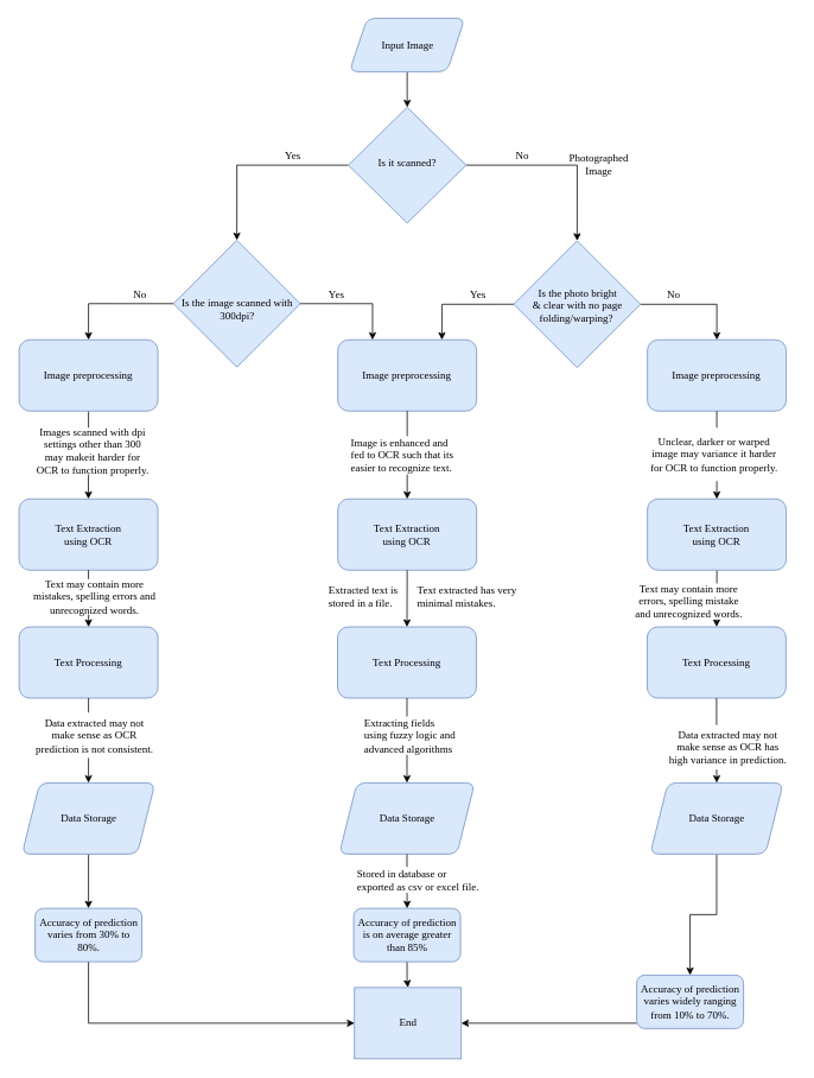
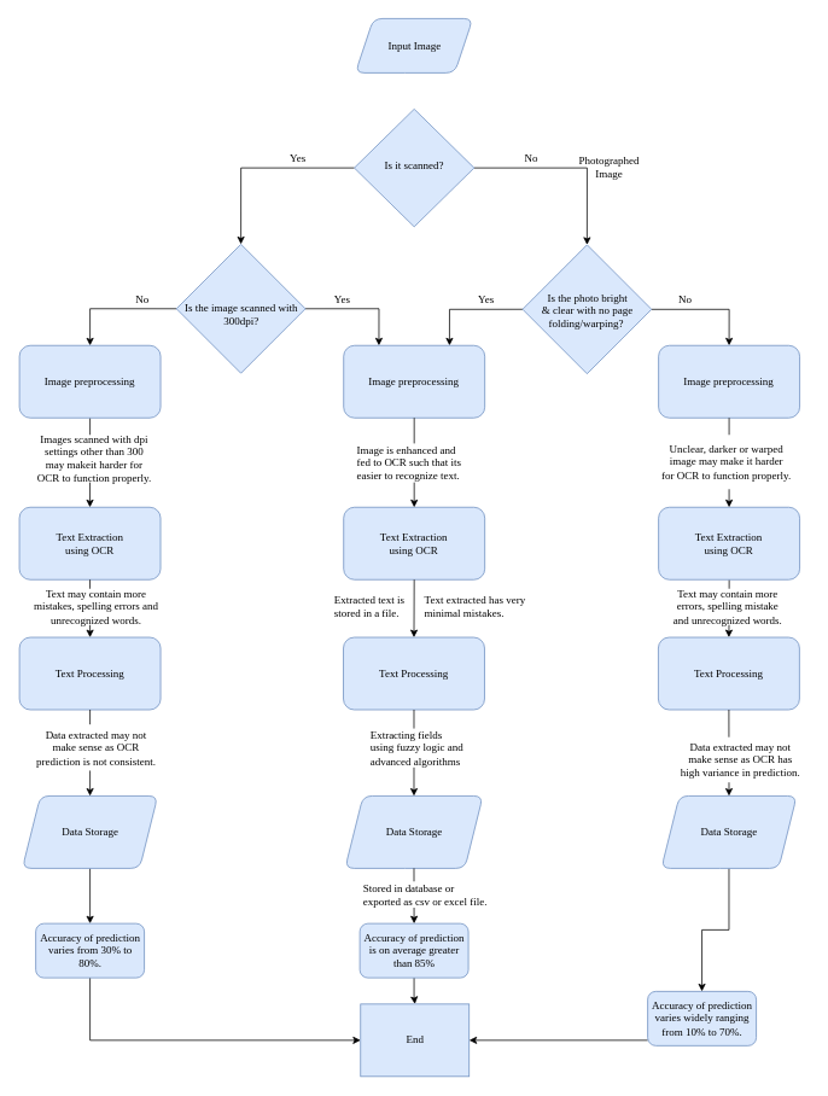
  <mxCell id="0" />
  <mxCell id="1" parent="0" />
  <mxCell id="2" style="edgeStyle=orthogonalEdgeStyle;rounded=0;orthogonalLoop=1;jettySize=auto;html=1;exitX=0;exitY=0.5;exitDx=0;exitDy=0;entryX=0.75;entryY=0;entryDx=0;entryDy=0;fontFamily=Times New Roman;" parent="1" source="4" target="14" edge="1"><mxGeometry relative="1" as="geometry" /></mxCell>
  <mxCell id="3" style="edgeStyle=orthogonalEdgeStyle;rounded=0;orthogonalLoop=1;jettySize=auto;html=1;entryX=0.5;entryY=0;entryDx=0;entryDy=0;fontFamily=Times New Roman;" parent="1" source="4" target="31" edge="1"><mxGeometry relative="1" as="geometry"><mxPoint x="807" y="360" as="targetPoint" /></mxGeometry></mxCell>
  <mxCell id="4" value="Is the photo bright&lt;div&gt;&amp;amp; clear with no page folding/warping?&amp;nbsp; &lt;br&gt;&lt;/div&gt;" style="rhombus;whiteSpace=wrap;shadow=0;fontFamily=Times New Roman;fontSize=12;align=center;strokeWidth=1;spacing=6;spacingTop=4;verticalAlign=middle;textDirection=ltr;html=1;horizontal=1;fillColor=#dae8fc;strokeColor=#6c8ebf;labelPosition=center;verticalLabelPosition=middle;spacingLeft=1;" parent="1" vertex="1"><mxGeometry x="577" y="270" width="142.5" height="142.5" as="geometry" /></mxCell>
  <mxCell id="5" style="edgeStyle=orthogonalEdgeStyle;rounded=0;orthogonalLoop=1;jettySize=auto;html=1;entryX=0.5;entryY=0;entryDx=0;entryDy=0;fontFamily=Times New Roman;" parent="1" source="7" target="10" edge="1"><mxGeometry relative="1" as="geometry" /></mxCell>
  <mxCell id="6" style="edgeStyle=orthogonalEdgeStyle;rounded=0;orthogonalLoop=1;jettySize=auto;html=1;exitX=1;exitY=0.5;exitDx=0;exitDy=0;entryX=0.5;entryY=0;entryDx=0;entryDy=0;fontFamily=Times New Roman;" parent="1" source="7" target="4" edge="1"><mxGeometry relative="1" as="geometry" /></mxCell>
  <mxCell id="7" value="&lt;br&gt;&lt;br&gt;&lt;p class=&quot;MsoNormal&quot; style=&quot;text-align: center&quot; align=&quot;center&quot;&gt;&lt;span lang=&quot;EN-IN&quot;&gt;Is it scanned?&lt;/span&gt;&lt;/p&gt;&lt;br&gt;&lt;br&gt;" style="rhombus;whiteSpace=wrap;html=1;shadow=0;fontFamily=Times New Roman;fontSize=12;align=center;strokeWidth=1;spacing=6;spacingTop=-4;fillColor=#dae8fc;strokeColor=#6c8ebf;" parent="1" vertex="1"><mxGeometry x="391" y="120" width="132.5" height="130" as="geometry" /></mxCell>
  <mxCell id="8" style="edgeStyle=orthogonalEdgeStyle;rounded=0;orthogonalLoop=1;jettySize=auto;html=1;exitX=1;exitY=0.5;exitDx=0;exitDy=0;entryX=0.25;entryY=0;entryDx=0;entryDy=0;fontFamily=Times New Roman;" parent="1" source="10" target="14" edge="1"><mxGeometry relative="1" as="geometry" /></mxCell>
  <mxCell id="9" style="edgeStyle=orthogonalEdgeStyle;rounded=0;orthogonalLoop=1;jettySize=auto;html=1;exitX=0;exitY=0.5;exitDx=0;exitDy=0;entryX=0.5;entryY=0;entryDx=0;entryDy=0;fontFamily=Times New Roman;" parent="1" source="10" target="43" edge="1"><mxGeometry relative="1" as="geometry"><mxPoint x="95" y="360" as="targetPoint" /></mxGeometry></mxCell>
  <mxCell id="10" value="&lt;div&gt;&lt;span&gt;&lt;br&gt;&lt;/span&gt;&lt;/div&gt;&lt;div&gt;&lt;span&gt;Is the image scanned&lt;/span&gt;&lt;span&gt; with 300dpi? &lt;/span&gt;&lt;/div&gt;" style="rhombus;whiteSpace=wrap;shadow=0;fontFamily=Times New Roman;fontSize=12;align=center;strokeWidth=1;spacing=6;spacingTop=-1;verticalAlign=middle;textDirection=ltr;html=1;horizontal=1;fillColor=#dae8fc;strokeColor=#6c8ebf;labelPosition=center;verticalLabelPosition=middle;" parent="1" vertex="1"><mxGeometry x="194.5" y="269.38" width="142.5" height="142.5" as="geometry" /></mxCell>
  <mxCell id="11" value="Photographed Image" style="text;html=1;strokeColor=none;fillColor=none;align=center;verticalAlign=middle;whiteSpace=wrap;rounded=0;rotation=0;fontFamily=Times New Roman;" parent="1" vertex="1"><mxGeometry x="653" y="174" width="40" height="20" as="geometry" /></mxCell>
  <mxCell id="12" value="No" style="text;html=1;strokeColor=none;fillColor=none;align=center;verticalAlign=middle;whiteSpace=wrap;rounded=0;fontFamily=Times New Roman;" parent="1" vertex="1"><mxGeometry x="567" y="165" width="40" height="20" as="geometry" /></mxCell>
  <mxCell id="13" value="Yes" style="text;html=1;strokeColor=none;fillColor=none;align=center;verticalAlign=middle;whiteSpace=wrap;rounded=0;fontFamily=Times New Roman;" parent="1" vertex="1"><mxGeometry x="309" y="165" width="40" height="20" as="geometry" /></mxCell>
  <mxCell id="14" value="&lt;div&gt;Image preprocessing&lt;/div&gt;" style="rounded=1;whiteSpace=wrap;html=1;align=center;fillColor=#dae8fc;strokeColor=#6c8ebf;fontFamily=Times New Roman;" parent="1" vertex="1"><mxGeometry x="379.25" y="381.25" width="156" height="80" as="geometry" /></mxCell>
  <mxCell id="15" value="&lt;div&gt;Text Extraction &lt;br&gt;&lt;/div&gt;&lt;div&gt;using OCR&lt;/div&gt;" style="rounded=1;whiteSpace=wrap;html=1;align=center;fillColor=#dae8fc;strokeColor=#6c8ebf;spacing=0;fontFamily=Times New Roman;" parent="1" vertex="1"><mxGeometry x="379.25" y="560" width="156" height="80" as="geometry" /></mxCell>
  <mxCell id="16" value="Text Processing" style="rounded=1;whiteSpace=wrap;html=1;align=center;fillColor=#dae8fc;strokeColor=#6c8ebf;fontFamily=Times New Roman;" parent="1" vertex="1"><mxGeometry x="379" y="703.75" width="156" height="80" as="geometry" /></mxCell>
- <mxCell id="17" style="edgeStyle=orthogonalEdgeStyle;rounded=0;orthogonalLoop=1;jettySize=auto;html=1;fontFamily=Times New Roman;" parent="1" source="18" target="7" edge="1"><mxGeometry relative="1" as="geometry" /></mxCell>
  <mxCell id="18" value="&#10;Input Image&#10;&#10;" style="shape=parallelogram;perimeter=parallelogramPerimeter;whiteSpace=wrap;html=1;fixedSize=1;rounded=1;strokeColor=#6c8ebf;fillColor=#dae8fc;labelPosition=center;verticalLabelPosition=middle;align=center;verticalAlign=middle;strokeWidth=1;spacingLeft=2;spacingTop=13;fontFamily=Times New Roman;" parent="1" vertex="1"><mxGeometry x="392.26" width="129.75" height="60" as="geometry" y="20" /></mxCell>
  <mxCell id="19" value="Yes" style="text;html=1;strokeColor=none;fillColor=none;align=center;verticalAlign=middle;whiteSpace=wrap;rounded=0;fontFamily=Times New Roman;" parent="1" vertex="1"><mxGeometry x="358" y="321" width="40" height="20" as="geometry" /></mxCell>
  <mxCell id="20" value="Yes" style="text;html=1;strokeColor=none;fillColor=none;align=center;verticalAlign=middle;whiteSpace=wrap;rounded=0;fontFamily=Times New Roman;" parent="1" vertex="1"><mxGeometry x="517" y="321" width="40" height="20" as="geometry" /></mxCell>
  <mxCell id="21" value="No" style="text;html=1;strokeColor=none;fillColor=none;align=center;verticalAlign=middle;whiteSpace=wrap;rounded=0;fontFamily=Times New Roman;" parent="1" vertex="1"><mxGeometry x="737" y="321" width="40" height="20" as="geometry" /></mxCell>
  <mxCell id="22" value="No" style="text;html=1;strokeColor=none;fillColor=none;align=center;verticalAlign=middle;whiteSpace=wrap;rounded=0;fontFamily=Times New Roman;" parent="1" vertex="1"><mxGeometry x="137" y="321" width="40" height="20" as="geometry" /></mxCell>
  <mxCell id="23" value="" style="endArrow=classic;html=1;exitX=0.5;exitY=1;exitDx=0;exitDy=0;entryX=0.5;entryY=0;entryDx=0;entryDy=0;fontFamily=Times New Roman;" parent="1" source="14" target="15" edge="1"><mxGeometry relative="1" as="geometry"><mxPoint x="435.25" y="510" as="sourcePoint" /><mxPoint x="535.25" y="510" as="targetPoint" /><Array as="points" /></mxGeometry></mxCell>
  <mxCell id="24" value="&lt;div style=&quot;font-size: 12px&quot;&gt;Image is enhanced and &lt;br&gt;&lt;/div&gt;&lt;div style=&quot;font-size: 12px&quot;&gt;fed to OCR such that its &lt;br&gt;&lt;/div&gt;&lt;div style=&quot;font-size: 12px&quot;&gt;easier to recognize text.&lt;br style=&quot;font-size: 12px&quot;&gt;&lt;/div&gt;" style="edgeLabel;resizable=0;html=1;align=left;verticalAlign=middle;fontSize=12;fontFamily=Times New Roman;" parent="23" connectable="0" vertex="1"><mxGeometry relative="1" as="geometry"><mxPoint x="-64.99" y="-0.25" as="offset" /></mxGeometry></mxCell>
  <mxCell id="25" value="" style="endArrow=classic;html=1;exitX=0.5;exitY=1;exitDx=0;exitDy=0;entryX=0.5;entryY=0;entryDx=0;entryDy=0;fontFamily=Times New Roman;" parent="1" source="15" target="16" edge="1"><mxGeometry relative="1" as="geometry"><mxPoint x="597" y="690" as="sourcePoint" /><mxPoint x="597" y="807.5" as="targetPoint" /><Array as="points" /></mxGeometry></mxCell>
  <mxCell id="26" value="&lt;div&gt;Extracted text is &lt;br&gt;&lt;/div&gt;&lt;div&gt;stored in a file.&lt;/div&gt;" style="edgeLabel;resizable=0;html=1;align=left;verticalAlign=middle;fontSize=12;fontFamily=Times New Roman;" parent="25" connectable="0" vertex="1"><mxGeometry relative="1" as="geometry"><mxPoint x="-90.12" y="-2" as="offset" /></mxGeometry></mxCell>
  <mxCell id="27" value="Data Storage" style="shape=parallelogram;perimeter=parallelogramPerimeter;whiteSpace=wrap;html=1;fixedSize=1;rounded=1;strokeColor=#6c8ebf;fillColor=#dae8fc;spacingTop=-1;spacingLeft=1;fontFamily=Times New Roman;" parent="1" vertex="1"><mxGeometry x="380.83" y="879" width="152.33" height="80" as="geometry" /></mxCell>
  <mxCell id="28" value="" style="endArrow=classic;html=1;exitX=0.5;exitY=1;exitDx=0;exitDy=0;entryX=0.5;entryY=0;entryDx=0;entryDy=0;fontFamily=Times New Roman;" parent="1" source="16" target="27" edge="1"><mxGeometry relative="1" as="geometry"><mxPoint x="467.25" y="860" as="sourcePoint" /><mxPoint x="467.14" y="981.25" as="targetPoint" /><Array as="points" /></mxGeometry></mxCell>
  <mxCell id="29" value="&lt;div&gt;Extracting fields &lt;br&gt;&lt;/div&gt;&lt;div&gt;using fuzzy logic and &lt;br&gt;&lt;/div&gt;advanced algorithms" style="edgeLabel;resizable=0;html=1;align=left;verticalAlign=middle;fontSize=12;fontFamily=Times New Roman;" parent="28" connectable="0" vertex="1"><mxGeometry relative="1" as="geometry"><mxPoint x="-50.0" y="-6.25" as="offset" /></mxGeometry></mxCell>
  <mxCell id="30" value="End" style="whiteSpace=wrap;html=1;strokeColor=#6c8ebf;fillColor=#dae8fc;spacingTop=-1;spacingLeft=1;fontFamily=Times New Roman;rounded=0;" parent="1" vertex="1"><mxGeometry x="398" y="1109" width="120" height="80" as="geometry" /></mxCell>
  <mxCell id="31" value="&lt;div&gt;Image preprocessing&lt;/div&gt;" style="rounded=1;whiteSpace=wrap;html=1;align=center;fillColor=#dae8fc;strokeColor=#6c8ebf;fontFamily=Times New Roman;" parent="1" vertex="1"><mxGeometry x="727.25" y="381.25" width="156" height="80" as="geometry" /></mxCell>
  <mxCell id="32" value="" style="edgeStyle=orthogonalEdgeStyle;rounded=0;orthogonalLoop=1;jettySize=auto;html=1;" parent="1" source="33" target="34" edge="1"><mxGeometry relative="1" as="geometry" /></mxCell>
  <mxCell id="33" value="&lt;div&gt;Text Extraction &lt;br&gt;&lt;/div&gt;&lt;div&gt;using OCR&lt;/div&gt;" style="rounded=1;whiteSpace=wrap;html=1;align=center;fillColor=#dae8fc;strokeColor=#6c8ebf;spacing=0;fontFamily=Times New Roman;" parent="1" vertex="1"><mxGeometry x="727.25" y="560" width="156" height="80" as="geometry" /></mxCell>
  <mxCell id="34" value="Text Processing" style="rounded=1;whiteSpace=wrap;html=1;align=center;fillColor=#dae8fc;strokeColor=#6c8ebf;fontFamily=Times New Roman;" parent="1" vertex="1"><mxGeometry x="727" y="703.75" width="156" height="80" as="geometry" /></mxCell>
  <mxCell id="35" value="" style="endArrow=classic;html=1;exitX=0.5;exitY=1;exitDx=0;exitDy=0;entryX=0.5;entryY=0;entryDx=0;entryDy=0;fontFamily=Times New Roman;" parent="1" source="31" target="33" edge="1"><mxGeometry relative="1" as="geometry"><mxPoint x="783.25" y="510" as="sourcePoint" /><mxPoint x="883.25" y="510" as="targetPoint" /><Array as="points" /></mxGeometry></mxCell>
  <mxCell id="36" value="" style="edgeStyle=orthogonalEdgeStyle;rounded=0;orthogonalLoop=1;jettySize=auto;html=1;" parent="1" source="37" target="58" edge="1"><mxGeometry relative="1" as="geometry" /></mxCell>
  <mxCell id="37" value="Data Storage" style="shape=parallelogram;perimeter=parallelogramPerimeter;whiteSpace=wrap;html=1;fixedSize=1;rounded=1;strokeColor=#6c8ebf;fillColor=#dae8fc;spacingTop=-1;spacingLeft=1;fontFamily=Times New Roman;" parent="1" vertex="1"><mxGeometry x="730.33" y="879" width="149.61" height="80" as="geometry" /></mxCell>
  <mxCell id="38" value="" style="endArrow=classic;html=1;exitX=0.5;exitY=1;exitDx=0;exitDy=0;entryX=0.5;entryY=0;entryDx=0;entryDy=0;fontFamily=Times New Roman;" parent="1" source="34" target="37" edge="1"><mxGeometry relative="1" as="geometry"><mxPoint x="815.25" y="860" as="sourcePoint" /><mxPoint x="815.14" y="981.25" as="targetPoint" /><Array as="points" /></mxGeometry></mxCell>
- <mxCell id="39" value="&lt;div&gt;Unclear, darker or warped&lt;/div&gt;&lt;div&gt; image may variance it harder&lt;/div&gt;&lt;div&gt; for OCR to function properly.&lt;/div&gt;" style="text;html=1;strokeColor=none;align=center;verticalAlign=middle;whiteSpace=wrap;rounded=0;fontSize=12;fontFamily=Times New Roman;fillColor=#ffffff;" parent="1" vertex="1"><mxGeometry x="727.25" y="480" width="151" height="60" as="geometry" /></mxCell>
+ <mxCell id="39" value="&lt;div&gt;Unclear, darker or warped&lt;/div&gt;&lt;div&gt; image may make it harder&lt;/div&gt;&lt;div&gt; for OCR to function properly.&lt;/div&gt;" style="text;html=1;strokeColor=none;align=center;verticalAlign=middle;whiteSpace=wrap;rounded=0;fontSize=12;fontFamily=Times New Roman;fillColor=#ffffff;" parent="1" vertex="1"><mxGeometry x="727.25" y="480" width="151" height="60" as="geometry" /></mxCell>
  <mxCell id="40" value="&lt;div&gt;Data extracted may not &lt;br&gt;&lt;/div&gt;&lt;div&gt;make sense as OCR has&lt;/div&gt;&lt;div&gt; high variance in prediction.&lt;br&gt;&lt;/div&gt;" style="text;html=1;strokeColor=none;align=center;verticalAlign=middle;whiteSpace=wrap;rounded=0;fontSize=12;fontFamily=Times New Roman;fillColor=#ffffff;" parent="1" vertex="1"><mxGeometry x="743" y="814" width="150" height="50" as="geometry" /></mxCell>
  <mxCell id="41" value="Text extracted has very minimal mistakes." style="text;html=1;strokeColor=none;fillColor=none;align=left;verticalAlign=middle;whiteSpace=wrap;rounded=0;fontSize=12;fontFamily=Times New Roman;" parent="1" vertex="1"><mxGeometry x="467" y="650" width="150" height="40" as="geometry" /></mxCell>
  <mxCell id="42" style="edgeStyle=orthogonalEdgeStyle;rounded=0;orthogonalLoop=1;jettySize=auto;html=1;fontSize=12;fontFamily=Times New Roman;" parent="1" source="43" target="44" edge="1"><mxGeometry relative="1" as="geometry" /></mxCell>
  <mxCell id="43" value="&lt;div&gt;Image preprocessing&lt;/div&gt;" style="rounded=1;whiteSpace=wrap;html=1;align=center;fillColor=#dae8fc;strokeColor=#6c8ebf;fontFamily=Times New Roman;" parent="1" vertex="1"><mxGeometry x="21" y="381.25" width="156" height="80" as="geometry" /></mxCell>
  <mxCell id="44" value="&lt;div&gt;Text Extraction &lt;br&gt;&lt;/div&gt;&lt;div&gt;using OCR&lt;/div&gt;" style="rounded=1;whiteSpace=wrap;html=1;align=center;fillColor=#dae8fc;strokeColor=#6c8ebf;spacing=0;fontFamily=Times New Roman;" parent="1" vertex="1"><mxGeometry x="20.94" y="560" width="156" height="80" as="geometry" /></mxCell>
  <mxCell id="45" value="Text Processing" style="rounded=1;whiteSpace=wrap;html=1;align=center;fillColor=#dae8fc;strokeColor=#6c8ebf;fontFamily=Times New Roman;" parent="1" vertex="1"><mxGeometry x="21" y="703.75" width="156" height="80" as="geometry" /></mxCell>
  <mxCell id="46" value="" style="endArrow=classic;html=1;exitX=0.5;exitY=1;exitDx=0;exitDy=0;entryX=0.5;entryY=0;entryDx=0;entryDy=0;fontFamily=Times New Roman;" parent="1" source="44" target="45" edge="1"><mxGeometry relative="1" as="geometry"><mxPoint x="242" y="690" as="sourcePoint" /><mxPoint x="242" y="807.5" as="targetPoint" /><Array as="points" /></mxGeometry></mxCell>
  <mxCell id="47" value="" style="edgeStyle=orthogonalEdgeStyle;rounded=0;orthogonalLoop=1;jettySize=auto;html=1;" parent="1" source="48" target="56" edge="1"><mxGeometry relative="1" as="geometry" /></mxCell>
  <mxCell id="48" value="Data Storage" style="shape=parallelogram;perimeter=parallelogramPerimeter;whiteSpace=wrap;html=1;fixedSize=1;rounded=1;strokeColor=#6c8ebf;fillColor=#dae8fc;spacingTop=-1;spacingLeft=1;fontFamily=Times New Roman;" parent="1" vertex="1"><mxGeometry x="24.2" y="879" width="149.61" height="80" as="geometry" /></mxCell>
  <mxCell id="49" value="" style="endArrow=classic;html=1;exitX=0.5;exitY=1;exitDx=0;exitDy=0;entryX=0.5;entryY=0;entryDx=0;entryDy=0;fontFamily=Times New Roman;" parent="1" source="45" target="48" edge="1"><mxGeometry relative="1" as="geometry"><mxPoint x="112.25" y="860" as="sourcePoint" /><mxPoint x="112.14" y="981.25" as="targetPoint" /><Array as="points" /></mxGeometry></mxCell>
  <mxCell id="50" value="&lt;div&gt;Text may contain more mistakes, spelling errors and unrecognized words.&lt;br&gt;&lt;/div&gt;" style="text;html=1;align=center;verticalAlign=middle;whiteSpace=wrap;rounded=0;fontSize=12;fontFamily=Times New Roman;fillColor=#ffffff;" parent="1" vertex="1"><mxGeometry x="31" y="650" width="150" height="40" as="geometry" /></mxCell>
  <mxCell id="51" value="&lt;div&gt;Data extracted may not make sense as OCR prediction is not consistent.&lt;br&gt;&lt;/div&gt;" style="text;html=1;strokeColor=none;align=center;verticalAlign=middle;whiteSpace=wrap;rounded=0;fontSize=12;fontFamily=Times New Roman;fillColor=#ffffff;" parent="1" vertex="1"><mxGeometry x="38.01" y="800" width="136" height="51" as="geometry" /></mxCell>
  <mxCell id="52" value="&lt;div&gt;Images scanned with dpi&lt;/div&gt;&lt;div&gt; settings other than 300 &lt;br&gt;&lt;/div&gt;&lt;div&gt;may makeit harder for &lt;br&gt;&lt;/div&gt;&lt;div&gt;OCR to function properly. &lt;br&gt;&lt;/div&gt;" style="text;strokeColor=none;align=center;verticalAlign=middle;rounded=0;fontSize=12;textDirection=ltr;html=1;whiteSpace=wrap;labelBorderColor=none;labelBackgroundColor=none;fontStyle=0;fontFamily=Times New Roman;fillColor=#ffffff;" parent="1" vertex="1"><mxGeometry x="34.94" y="480" width="138.06" height="52.5" as="geometry" /></mxCell>
  <mxCell id="53" value="" style="edgeStyle=orthogonalEdgeStyle;rounded=0;orthogonalLoop=1;jettySize=auto;html=1;" parent="1" source="54" target="30" edge="1"><mxGeometry relative="1" as="geometry" /></mxCell>
  <mxCell id="54" value="Accuracy of prediction is on average greater than 85%" style="whiteSpace=wrap;html=1;rounded=1;fontFamily=Times New Roman;strokeColor=#6c8ebf;fillColor=#dae8fc;spacingTop=-1;spacingLeft=1;" parent="1" vertex="1"><mxGeometry x="397.135" y="1020" width="120" height="60" as="geometry" /></mxCell>
  <mxCell id="55" style="edgeStyle=orthogonalEdgeStyle;rounded=0;orthogonalLoop=1;jettySize=auto;html=1;entryX=0;entryY=0.5;entryDx=0;entryDy=0;" parent="1" source="56" target="30" edge="1"><mxGeometry relative="1" as="geometry"><Array as="points"><mxPoint x="99" y="1149" /></Array></mxGeometry></mxCell>
  <mxCell id="56" value="&lt;div&gt;Accuracy of prediction &lt;br&gt;&lt;/div&gt;&lt;div&gt;varies from 30% to 80%.&lt;/div&gt;" style="whiteSpace=wrap;html=1;rounded=1;fontFamily=Times New Roman;strokeColor=#6c8ebf;fillColor=#dae8fc;spacingTop=-1;spacingLeft=1;" parent="1" vertex="1"><mxGeometry x="39.005" y="1020" width="120" height="60" as="geometry" /></mxCell>
  <mxCell id="57" style="edgeStyle=orthogonalEdgeStyle;rounded=0;orthogonalLoop=1;jettySize=auto;html=1;entryX=1;entryY=0.5;entryDx=0;entryDy=0;" parent="1" source="58" target="30" edge="1"><mxGeometry relative="1" as="geometry"><Array as="points"><mxPoint x="805" y="1149" /></Array></mxGeometry></mxCell>
  <mxCell id="58" value="Accuracy of prediction varies widely ranging from 10% to 70%." style="whiteSpace=wrap;html=1;rounded=1;fontFamily=Times New Roman;strokeColor=#6c8ebf;fillColor=#dae8fc;spacingTop=-1;spacingLeft=1;" parent="1" vertex="1"><mxGeometry x="715.245" y="1095" width="120" height="60" as="geometry" /></mxCell>
  <mxCell id="59" value="" style="endArrow=classic;html=1;exitX=0.5;exitY=1;exitDx=0;exitDy=0;entryX=0.5;entryY=0;entryDx=0;entryDy=0;fontFamily=Times New Roman;" parent="1" source="27" target="54" edge="1"><mxGeometry relative="1" as="geometry"><mxPoint x="637" y="923.75" as="sourcePoint" /><mxPoint x="637.005" y="1020" as="targetPoint" /><Array as="points" /></mxGeometry></mxCell>
  <mxCell id="60" value="&lt;div&gt;Stored in database or&lt;/div&gt;&lt;div&gt; exported as csv or excel file.&lt;/div&gt;" style="edgeLabel;resizable=0;html=1;align=left;verticalAlign=middle;fontSize=12;fontFamily=Times New Roman;" parent="59" connectable="0" vertex="1"><mxGeometry relative="1" as="geometry"><mxPoint x="-58.07" y="-2.75" as="offset" /></mxGeometry></mxCell>
- <mxCell id="61" value="&lt;div&gt;Text may contain more &lt;br&gt;&lt;/div&gt;&lt;div&gt;errors, spelling mistake &lt;br&gt;&lt;/div&gt;&lt;div&gt;and unrecognized words.&lt;br&gt;&lt;/div&gt;" style="text;html=1;strokeColor=none;align=center;verticalAlign=middle;whiteSpace=wrap;rounded=0;fontSize=12;fontFamily=Times New Roman;fillColor=#ffffff;" parent="1" vertex="1"><mxGeometry x="709.24" y="655" width="130" height="40" as="geometry" /></mxCell>
+ <mxCell id="61" value="&lt;div&gt;Text may contain more &lt;br&gt;&lt;/div&gt;&lt;div&gt;errors, spelling mistake &lt;br&gt;&lt;/div&gt;&lt;div&gt;and unrecognized words.&lt;br&gt;&lt;/div&gt;" style="text;html=1;strokeColor=none;align=center;verticalAlign=middle;whiteSpace=wrap;rounded=0;fontSize=12;fontFamily=Times New Roman;fillColor=#ffffff;" parent="1" vertex="1"><mxGeometry x="739.24" y="650" width="130" height="40" as="geometry" /></mxCell>
